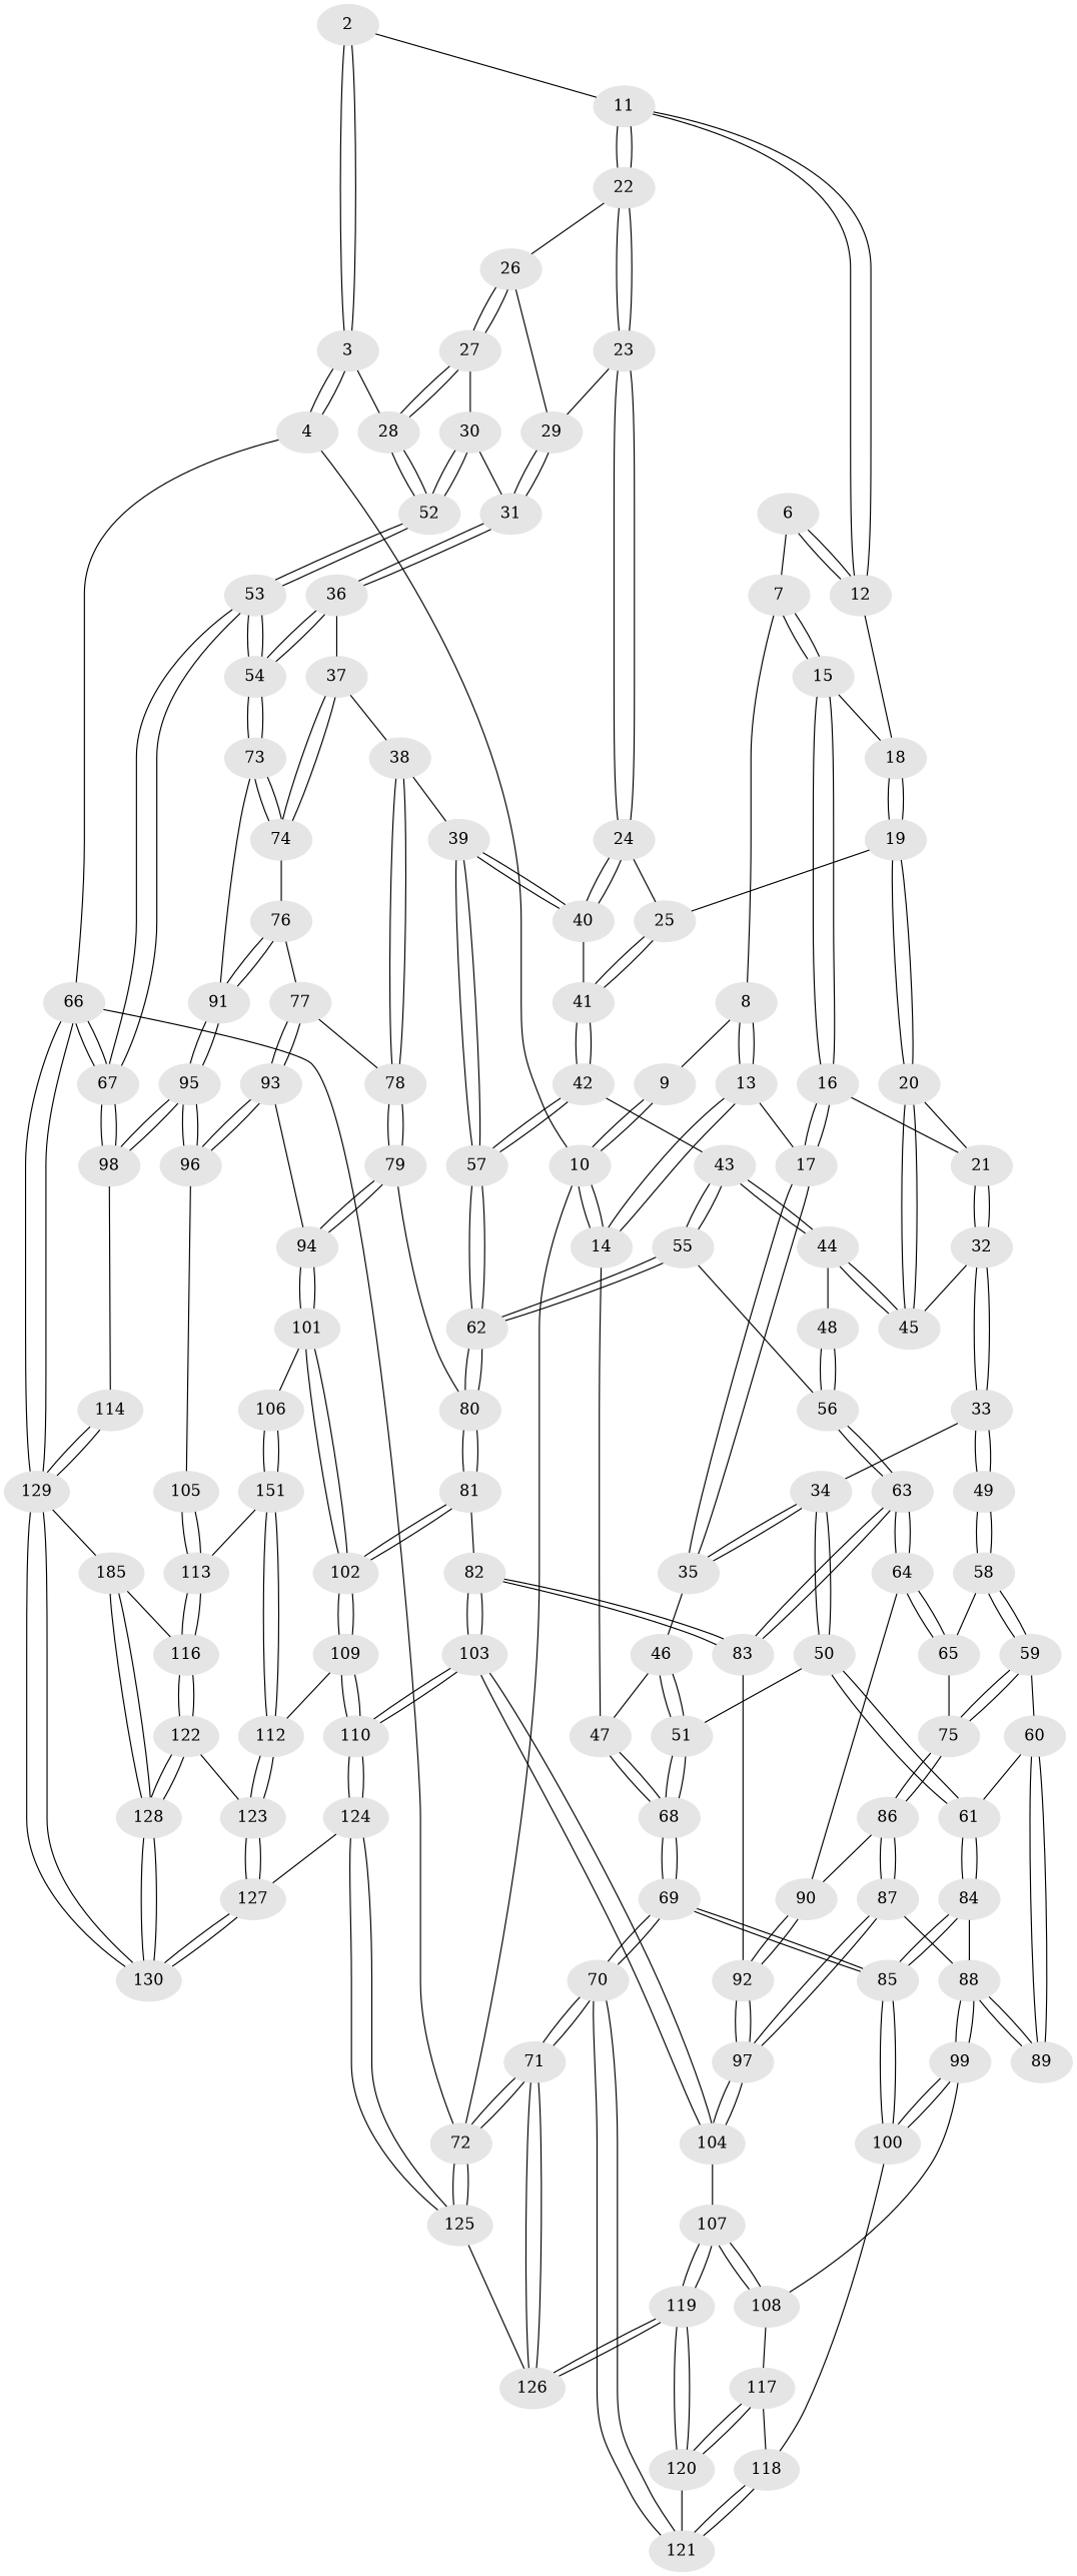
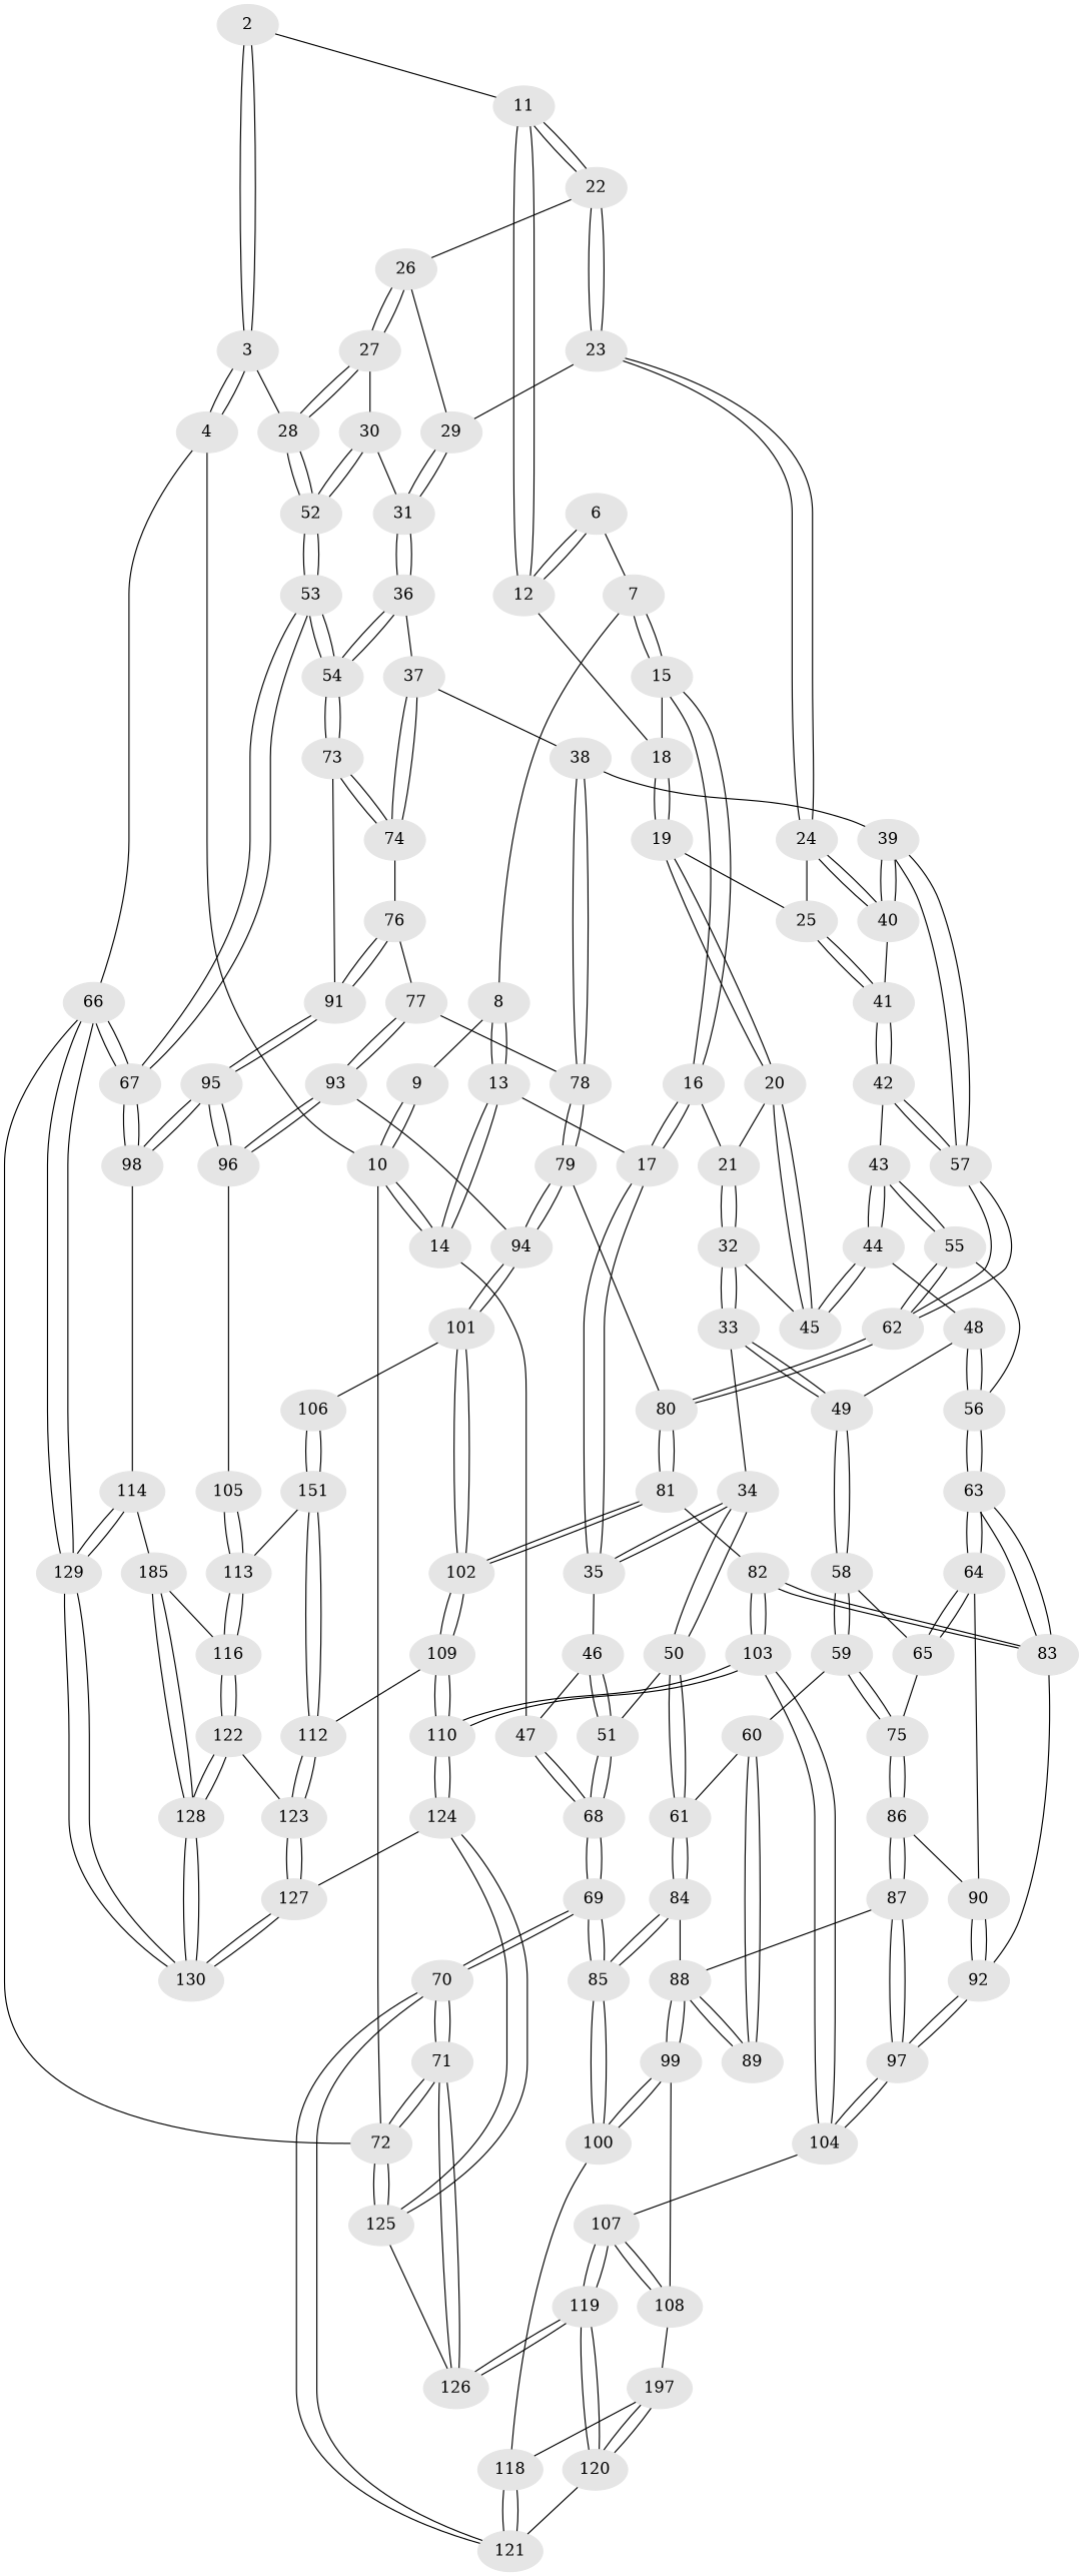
  graph {
    node [color=gray90 style=filled]
    2
    3
    11
    6
    7
    12
    4
    28
    22
    10
    66
    52
    14
    72
    67
    129
    9
    8
    15
    18
    13
    16
    17
    47
    125
    23
    26
    19
    35
    68
    21
    32
    46
    20
    25
    45
    41
    33
    24
    29
    27
    40
    31
    42
    30
    53
    36
    37
    54
    34
    49
    50
    58
    51
    61
    38
    74
    73
    39
    78
    76
    57
    79
    62
    43
    44
    55
    48
    56
    69
    63
    59
    65
    84
    98
    91
    80
    64
    83
    60
    75
    89
    86
    85
    88
    81
    90
    92
    130
    114
    70
    71
    121
    100
    126
    95
    77
    87
    93
    94
    96
    101
    82
    102
    103
    109
    104
    110
    97
    118
    99
    108
    105
    106
    113
    107
    n117 [label=185]
-   117
+   117 [label=197]
    n119 [label=151]
    112
    124
    119
    116
    120
    123
    127
    122
    128
    2 -- 3
    2 -- 3
    2 -- 11
    3 -- 4
    3 -- 4
    3 -- 28
    11 -- 12
    11 -- 12
    11 -- 22
    11 -- 22
    6 -- 7
    6 -- 12
    6 -- 12
    7 -- 8
    7 -- 15
    7 -- 15
    12 -- 18
    4 -- 10
    4 -- 66
    28 -- 52
    28 -- 52
    22 -- 23
    22 -- 23
    22 -- 26
    10 -- 14
    10 -- 14
    10 -- 72
    66 -- 72
    66 -- 67
    66 -- 67
    66 -- 129
    66 -- 129
    52 -- 53
    52 -- 53
    14 -- 47
    72 -- 125
    72 -- 125
    67 -- 98
    67 -- 98
    129 -- 130
    129 -- 130
    9 -- 10
    9 -- 10
    8 -- 9
    8 -- 13
    8 -- 13
    15 -- 18
    15 -- 16
    15 -- 16
    18 -- 19
    18 -- 19
    13 -- 14
    13 -- 14
    13 -- 17
    16 -- 17
    16 -- 17
    16 -- 21
    17 -- 35
    17 -- 35
    47 -- 68
    47 -- 68
    125 -- 126
    23 -- 24
    23 -- 24
    23 -- 29
    26 -- 29
    26 -- 27
    26 -- 27
    19 -- 20
    19 -- 20
    19 -- 25
    35 -- 46
    68 -- 69
    68 -- 69
    21 -- 32
    21 -- 32
    32 -- 45
    32 -- 33
    32 -- 33
    46 -- 47
    46 -- 51
    46 -- 51
    20 -- 21
    20 -- 45
    20 -- 45
    25 -- 41
    25 -- 41
    41 -- 42
    41 -- 42
    33 -- 34
    33 -- 49
    33 -- 49
    24 -- 25
    24 -- 40
    24 -- 40
    29 -- 31
    29 -- 31
    27 -- 28
    27 -- 28
    27 -- 30
    40 -- 41
    31 -- 36
    31 -- 36
    42 -- 57
    42 -- 57
    42 -- 43
    30 -- 52
    30 -- 52
    30 -- 31
    53 -- 67
    53 -- 67
    53 -- 54
    53 -- 54
    36 -- 37
    36 -- 54
    36 -- 54
    37 -- 38
    37 -- 74
    37 -- 74
    54 -- 73
    54 -- 73
    34 -- 35
    34 -- 35
    34 -- 50
    34 -- 50
    49 -- 58
    49 -- 58
    50 -- 51
    50 -- 61
    50 -- 61
    58 -- 59
    58 -- 59
    58 -- 65
    51 -- 68
    51 -- 68
    61 -- 84
    61 -- 84
    38 -- 39
    38 -- 78
    38 -- 78
    74 -- 76
    73 -- 74
    73 -- 74
    73 -- 91
    39 -- 40
    39 -- 40
    39 -- 57
    39 -- 57
    78 -- 79
    78 -- 79
    76 -- 91
    76 -- 91
    76 -- 77
    57 -- 62
    57 -- 62
    79 -- 80
    79 -- 94
    79 -- 94
    62 -- 80
    62 -- 80
    43 -- 44
    43 -- 44
    43 -- 55
    43 -- 55
    44 -- 45
    44 -- 45
    44 -- 48
    55 -- 62
    55 -- 62
    55 -- 56
+   48 -- 49
    48 -- 56
    48 -- 56
    56 -- 63
    56 -- 63
    69 -- 85
    69 -- 85
    69 -- 70
    69 -- 70
    63 -- 64
    63 -- 64
    63 -- 83
    63 -- 83
    59 -- 60
    59 -- 75
    59 -- 75
    65 -- 75
    84 -- 85
    84 -- 85
    84 -- 88
    98 -- 114
    91 -- 95
    91 -- 95
    80 -- 81
    80 -- 81
    64 -- 65
    64 -- 65
    64 -- 90
    83 -- 92
    60 -- 61
    60 -- 89
    60 -- 89
    75 -- 86
    75 -- 86
    86 -- 90
    86 -- 87
    86 -- 87
    85 -- 100
    85 -- 100
    88 -- 89
    88 -- 89
    88 -- 99
    88 -- 99
    81 -- 82
    81 -- 102
    81 -- 102
    90 -- 92
    90 -- 92
    92 -- 97
    92 -- 97
    114 -- 129
    114 -- 129
-   129 -- n117
+   114 -- n117
    70 -- 71
    70 -- 71
    70 -- 121
    70 -- 121
    71 -- 72
    71 -- 72
    71 -- 126
    71 -- 126
    100 -- 118
    95 -- 98
    95 -- 98
    95 -- 96
    95 -- 96
    77 -- 78
    77 -- 93
    77 -- 93
    87 -- 88
    87 -- 97
    87 -- 97
    93 -- 94
    93 -- 96
    93 -- 96
    94 -- 101
    94 -- 101
    96 -- 105
    101 -- 102
    101 -- 102
    101 -- 106
    82 -- 83
    82 -- 83
    82 -- 103
    82 -- 103
    102 -- 109
    102 -- 109
    103 -- 104
    103 -- 104
    103 -- 110
    103 -- 110
    109 -- 110
    109 -- 110
    109 -- 112
    104 -- 107
    110 -- 124
    110 -- 124
    97 -- 104
    97 -- 104
    118 -- 121
    118 -- 121
    99 -- 100
    99 -- 100
    99 -- 108
    108 -- 117
    105 -- 113
    105 -- 113
    106 -- n119
    106 -- n119
    113 -- 116
    113 -- 116
    107 -- 108
    107 -- 108
    107 -- 119
    107 -- 119
    n117 -- 116
    n117 -- 128
    n117 -- 128
    117 -- 118
    117 -- 120
    117 -- 120
    n119 -- 113
    n119 -- 112
    n119 -- 112
    112 -- 123
    112 -- 123
    124 -- 125
    124 -- 125
    124 -- 127
    119 -- 126
    119 -- 126
    119 -- 120
    119 -- 120
    116 -- 122
    116 -- 122
    120 -- 121
    123 -- 127
    123 -- 127
    127 -- 130
    127 -- 130
    122 -- 123
    122 -- 128
    122 -- 128
    128 -- 130
    128 -- 130
  }
